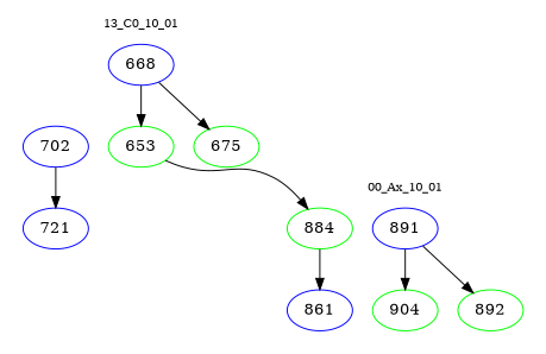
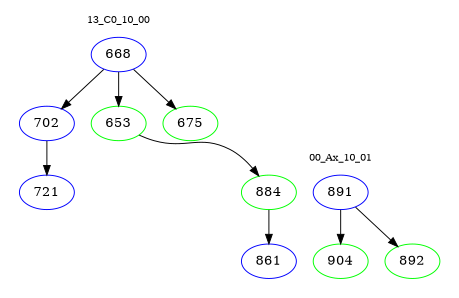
  digraph {
    node [color=blue]
    edge [color=black]
    n1 [label=891]
    n2 [color=green label=884]
    n3 [color=green label=904]
    n4 [color=green label=892]
    n5 [label=861]
    n6 [label=668]
    n7 [color=green label=653]
    n8 [label=702]
    n9 [color=green label=675]
    n10 [label=721]
    subgraph cluster_1 {
      color=white
      fontsize=10
      label="00_Ax_10_01"
      n1
      n2
      n3
      n4
      n5
    }
    subgraph cluster_2 {
      color=white
      fontsize=10
-     label="13_C0_10_01"
+     label="13_C0_10_00"
      n6
      n7
      n8
      n9
      n10
    }
    n1 -> n3
    n1 -> n4
    n2 -> n5
    n6 -> n7
+   n6 -> n8
    n6 -> n9
    n7 -> n2
    n8 -> n10
  }
